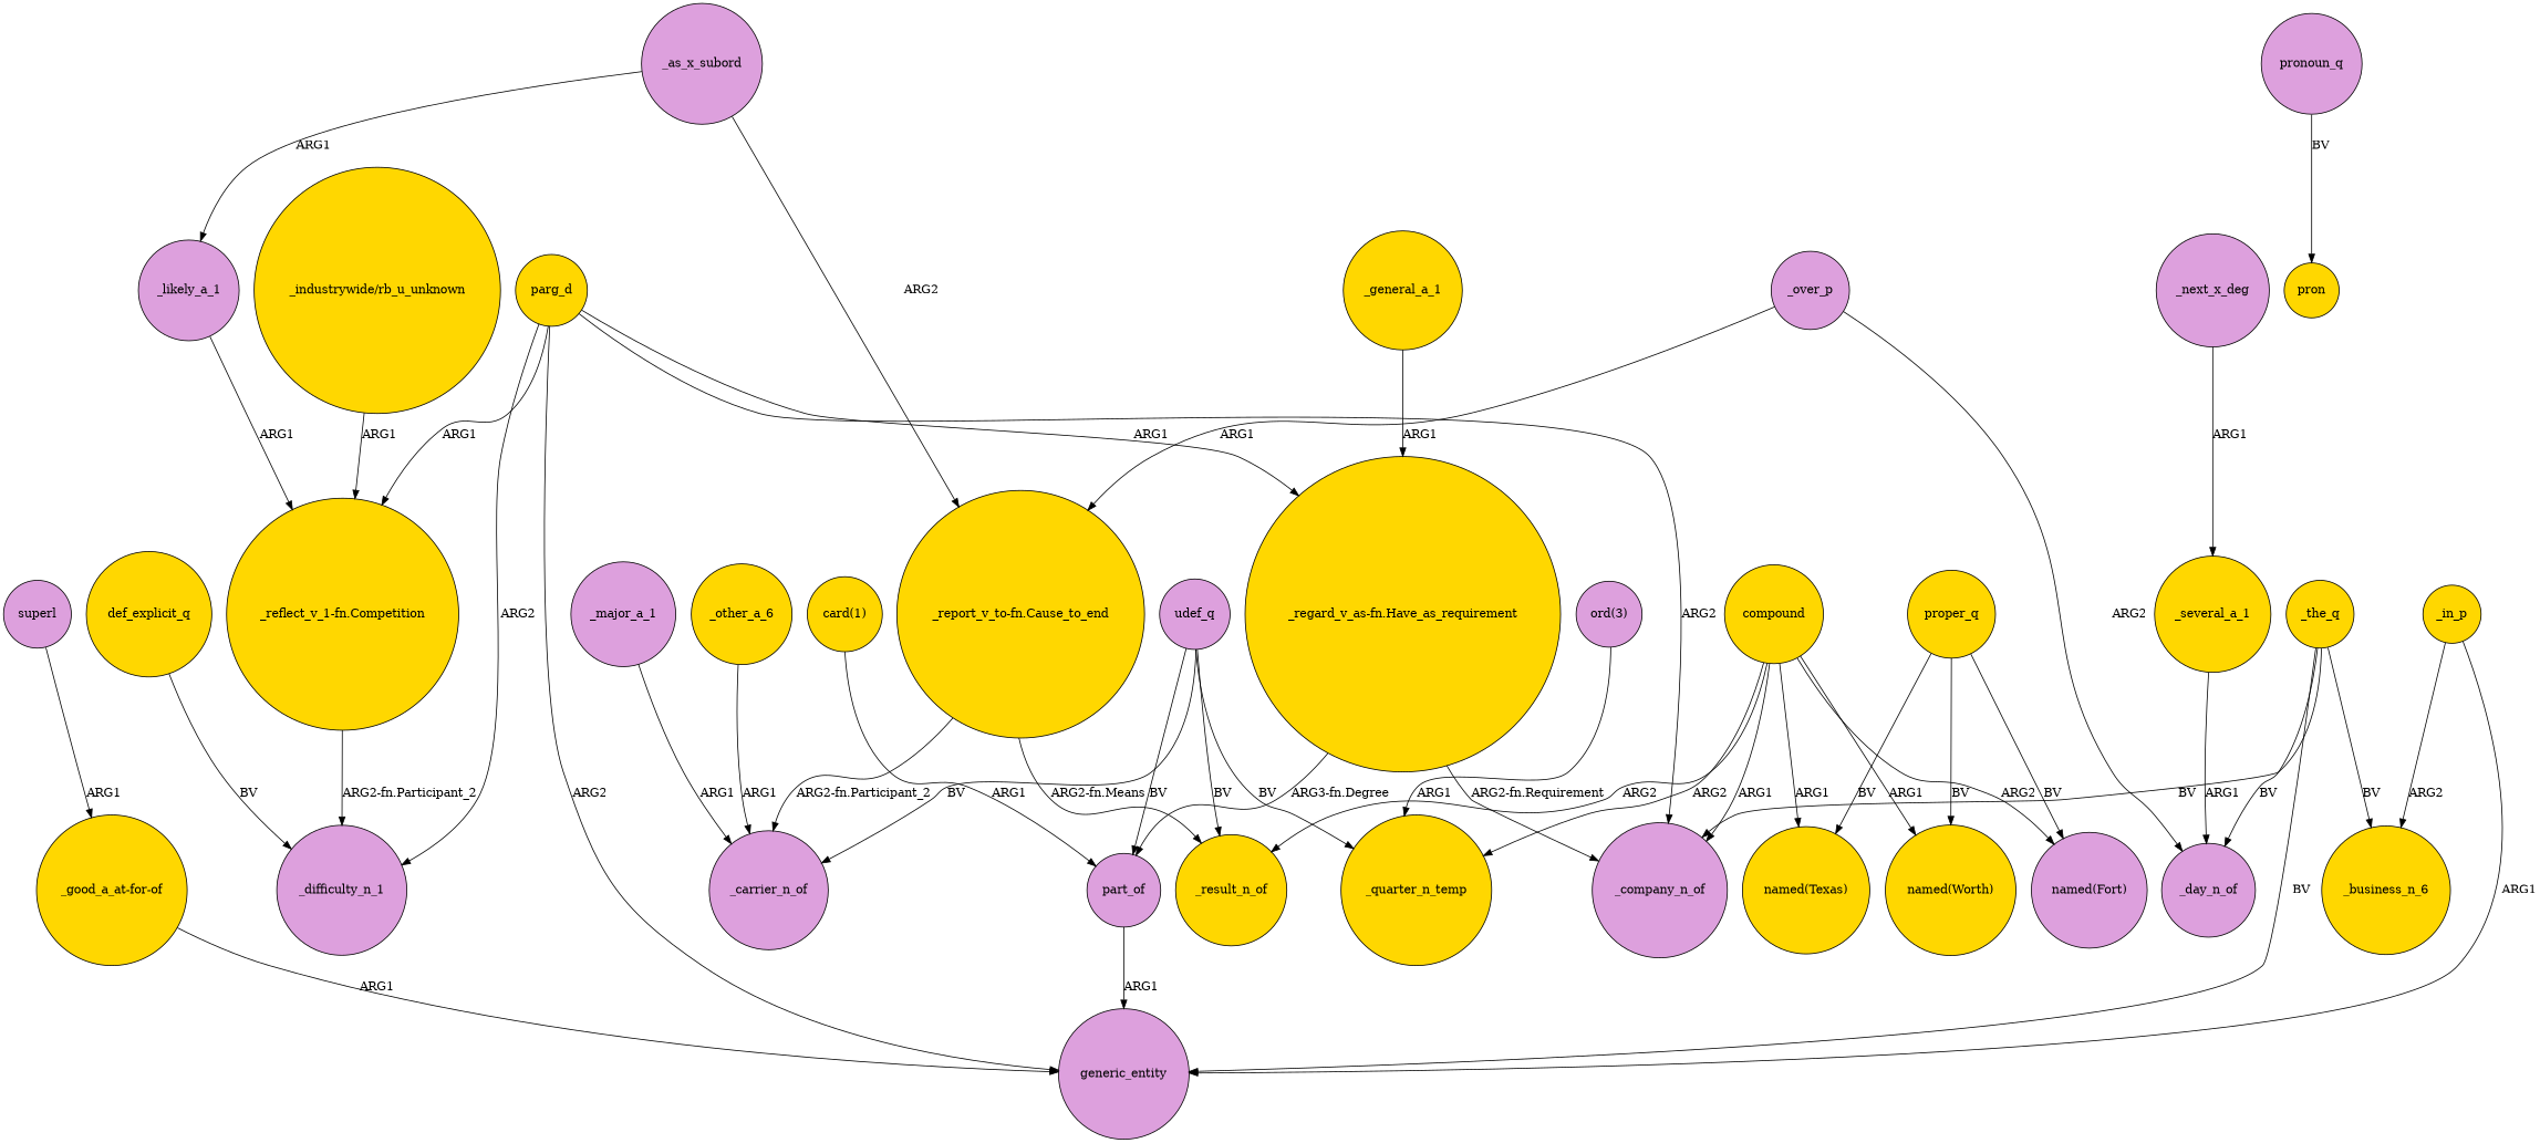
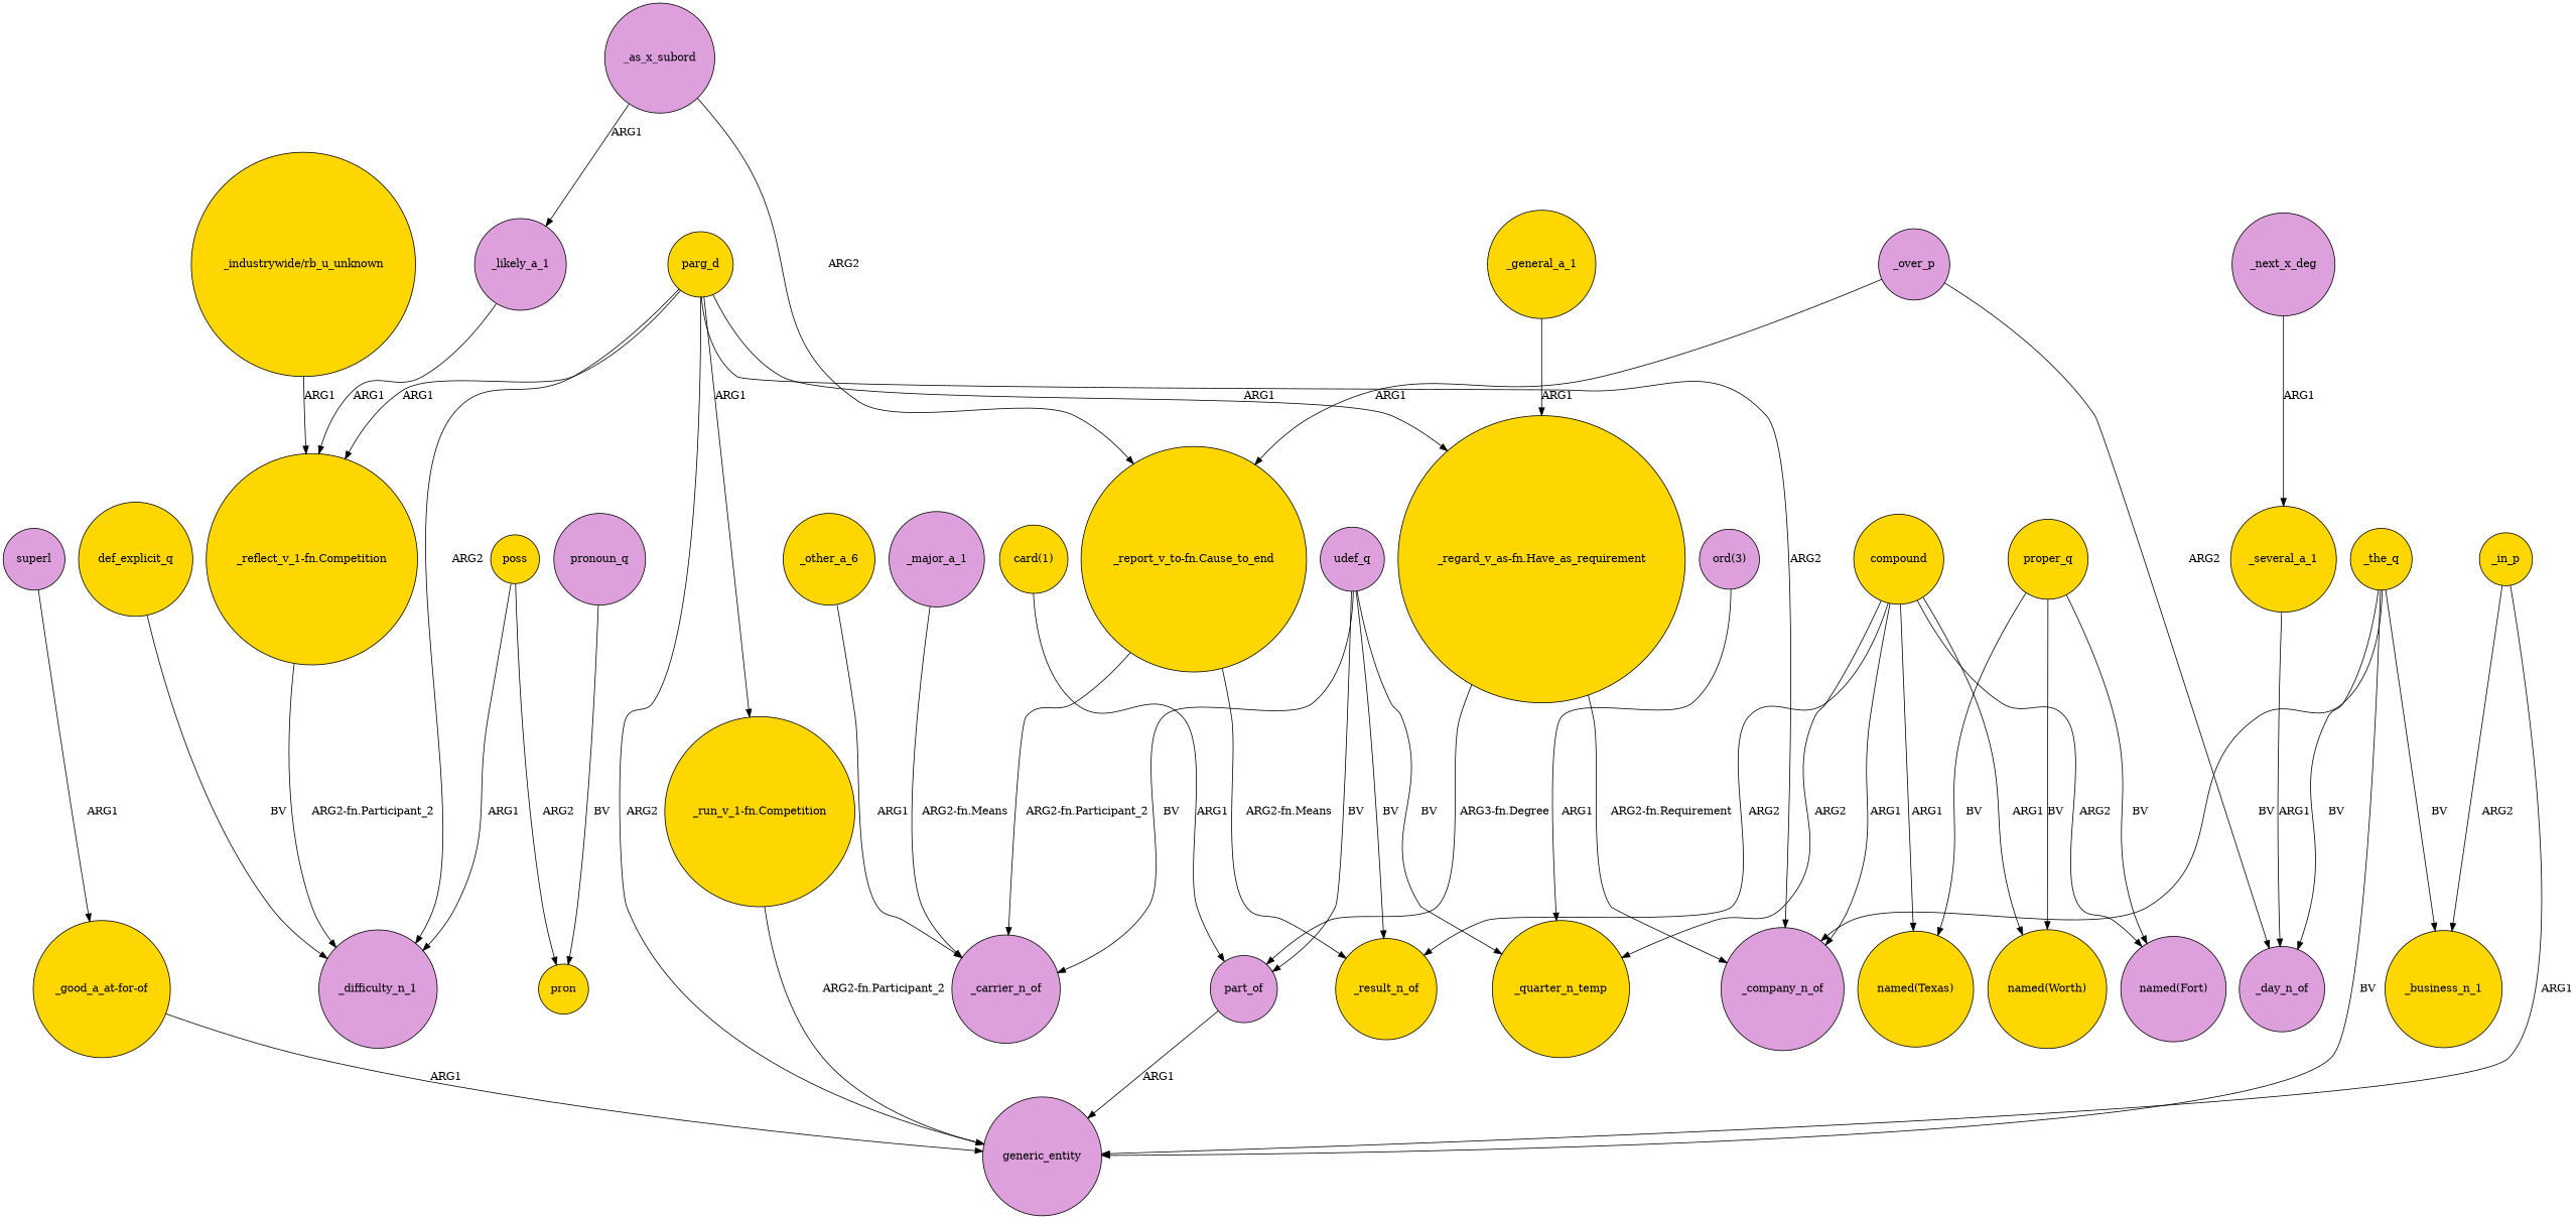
  digraph {
    node [fillcolor=gold shape=circle style=filled]
    _company_n_of [fillcolor=plum]
    "_regard_v_as-fn.Have_as_requirement"
    part_of [fillcolor=plum]
    generic_entity [fillcolor=plum]
    proper_q
    "named(Texas)"
    "named(Worth)"
    "named(Fort)" [fillcolor=plum]
    superl [fillcolor=plum]
    "_good_a_at-for-of"
    _next_x_deg [fillcolor=plum]
    _several_a_1
    _day_n_of [fillcolor=plum]
    parg_d
    "_reflect_v_1-fn.Competition"
+   "_run_v_1-fn.Competition"
    _difficulty_n_1 [fillcolor=plum]
    _major_a_1 [fillcolor=plum]
    _carrier_n_of [fillcolor=plum]
    "ord(3)" [fillcolor=plum]
    _quarter_n_temp
    udef_q [fillcolor=plum]
    _result_n_of
    "_report_v_to-fn.Cause_to_end"
    compound
    _the_q
-   _business_n_1 [label=_business_n_6]
+   _business_n_1
    _over_p [fillcolor=plum]
    _as_x_subord [fillcolor=plum]
    _likely_a_1 [fillcolor=plum]
    n31 [label=_other_a_6]
    "card(1)"
    _in_p
    pronoun_q [fillcolor=plum]
    pron
+   poss
    _general_a_1
    def_explicit_q
    "_industrywide/rb_u_unknown"
    "_regard_v_as-fn.Have_as_requirement" -> _company_n_of [label="ARG2-fn.Requirement"]
    "_regard_v_as-fn.Have_as_requirement" -> part_of [label="ARG3-fn.Degree"]
    part_of -> generic_entity [label=ARG1]
    proper_q -> "named(Texas)" [label=BV]
    proper_q -> "named(Worth)" [label=BV]
    proper_q -> "named(Fort)" [label=BV]
    superl -> "_good_a_at-for-of" [label=ARG1]
    "_good_a_at-for-of" -> generic_entity [label=ARG1]
    _next_x_deg -> _several_a_1 [label=ARG1]
    _several_a_1 -> _day_n_of [label=ARG1]
    parg_d -> _company_n_of [label=ARG2]
    parg_d -> "_regard_v_as-fn.Have_as_requirement" [label=ARG1]
    parg_d -> generic_entity [label=ARG2]
    parg_d -> "_reflect_v_1-fn.Competition" [label=ARG1]
+   parg_d -> "_run_v_1-fn.Competition" [label=ARG1]
    parg_d -> _difficulty_n_1 [label=ARG2]
    "_reflect_v_1-fn.Competition" -> _difficulty_n_1 [label="ARG2-fn.Participant_2"]
-   _major_a_1 -> _carrier_n_of [label=ARG1]
+   "_run_v_1-fn.Competition" -> generic_entity [label="ARG2-fn.Participant_2"]
+   _major_a_1 -> _carrier_n_of [label="ARG2-fn.Means"]
    "ord(3)" -> _quarter_n_temp [label=ARG1]
    udef_q -> part_of [label=BV]
    udef_q -> _carrier_n_of [label=BV]
    udef_q -> _quarter_n_temp [label=BV]
    udef_q -> _result_n_of [label=BV]
    "_report_v_to-fn.Cause_to_end" -> _carrier_n_of [label="ARG2-fn.Participant_2"]
    "_report_v_to-fn.Cause_to_end" -> _result_n_of [label="ARG2-fn.Means"]
    compound -> _company_n_of [label=ARG1]
    compound -> "named(Texas)" [label=ARG1]
    compound -> "named(Worth)" [label=ARG1]
    compound -> "named(Fort)" [label=ARG2]
    compound -> _quarter_n_temp [label=ARG2]
    compound -> _result_n_of [label=ARG2]
    _the_q -> _company_n_of [label=BV]
    _the_q -> generic_entity [label=BV]
    _the_q -> _day_n_of [label=BV]
    _the_q -> _business_n_1 [label=BV]
    _over_p -> _day_n_of [label=ARG2]
    _over_p -> "_report_v_to-fn.Cause_to_end" [label=ARG1]
    _as_x_subord -> "_report_v_to-fn.Cause_to_end" [label=ARG2]
    _as_x_subord -> _likely_a_1 [label=ARG1]
    _likely_a_1 -> "_reflect_v_1-fn.Competition" [label=ARG1]
    n31 -> _carrier_n_of [label=ARG1]
    "card(1)" -> part_of [label=ARG1]
    _in_p -> generic_entity [label=ARG1]
    _in_p -> _business_n_1 [label=ARG2]
    pronoun_q -> pron [label=BV]
+   poss -> _difficulty_n_1 [label=ARG1]
+   poss -> pron [label=ARG2]
    _general_a_1 -> "_regard_v_as-fn.Have_as_requirement" [label=ARG1]
    def_explicit_q -> _difficulty_n_1 [label=BV]
    "_industrywide/rb_u_unknown" -> "_reflect_v_1-fn.Competition" [label=ARG1]
  }
